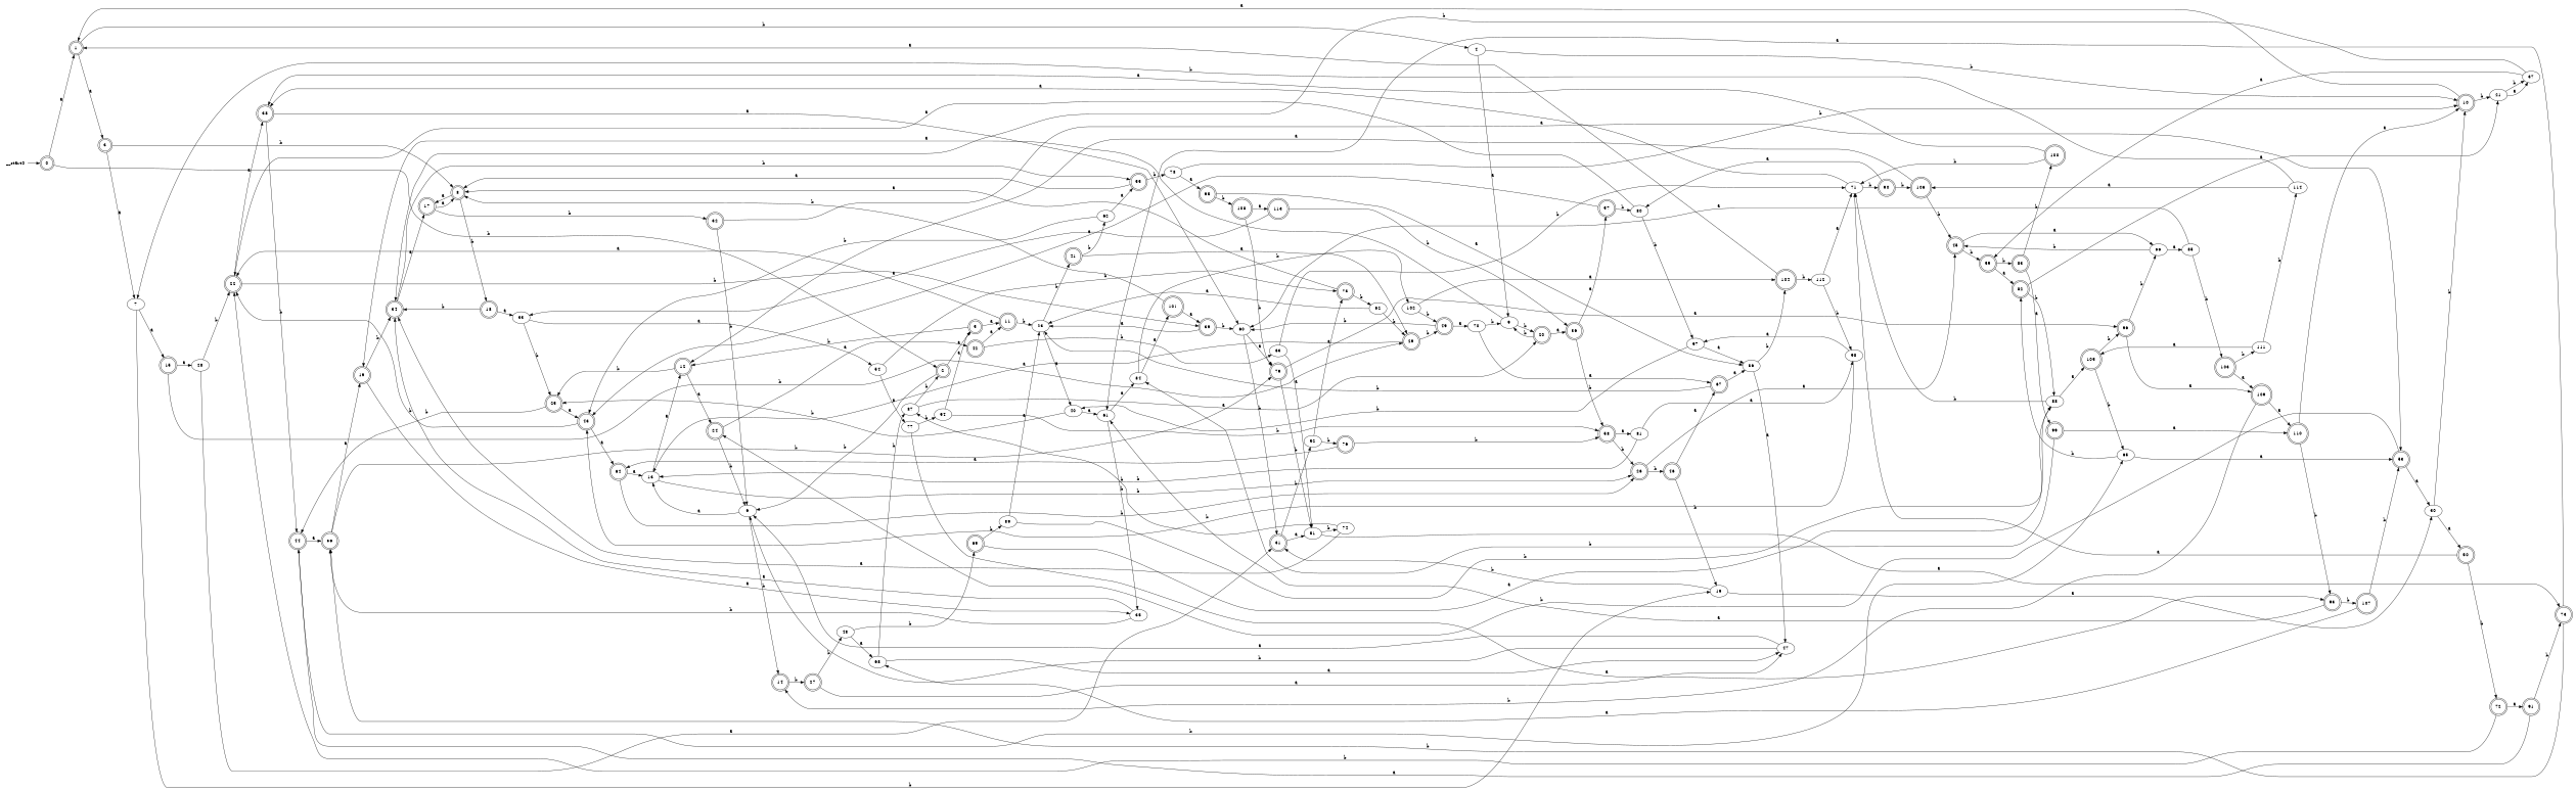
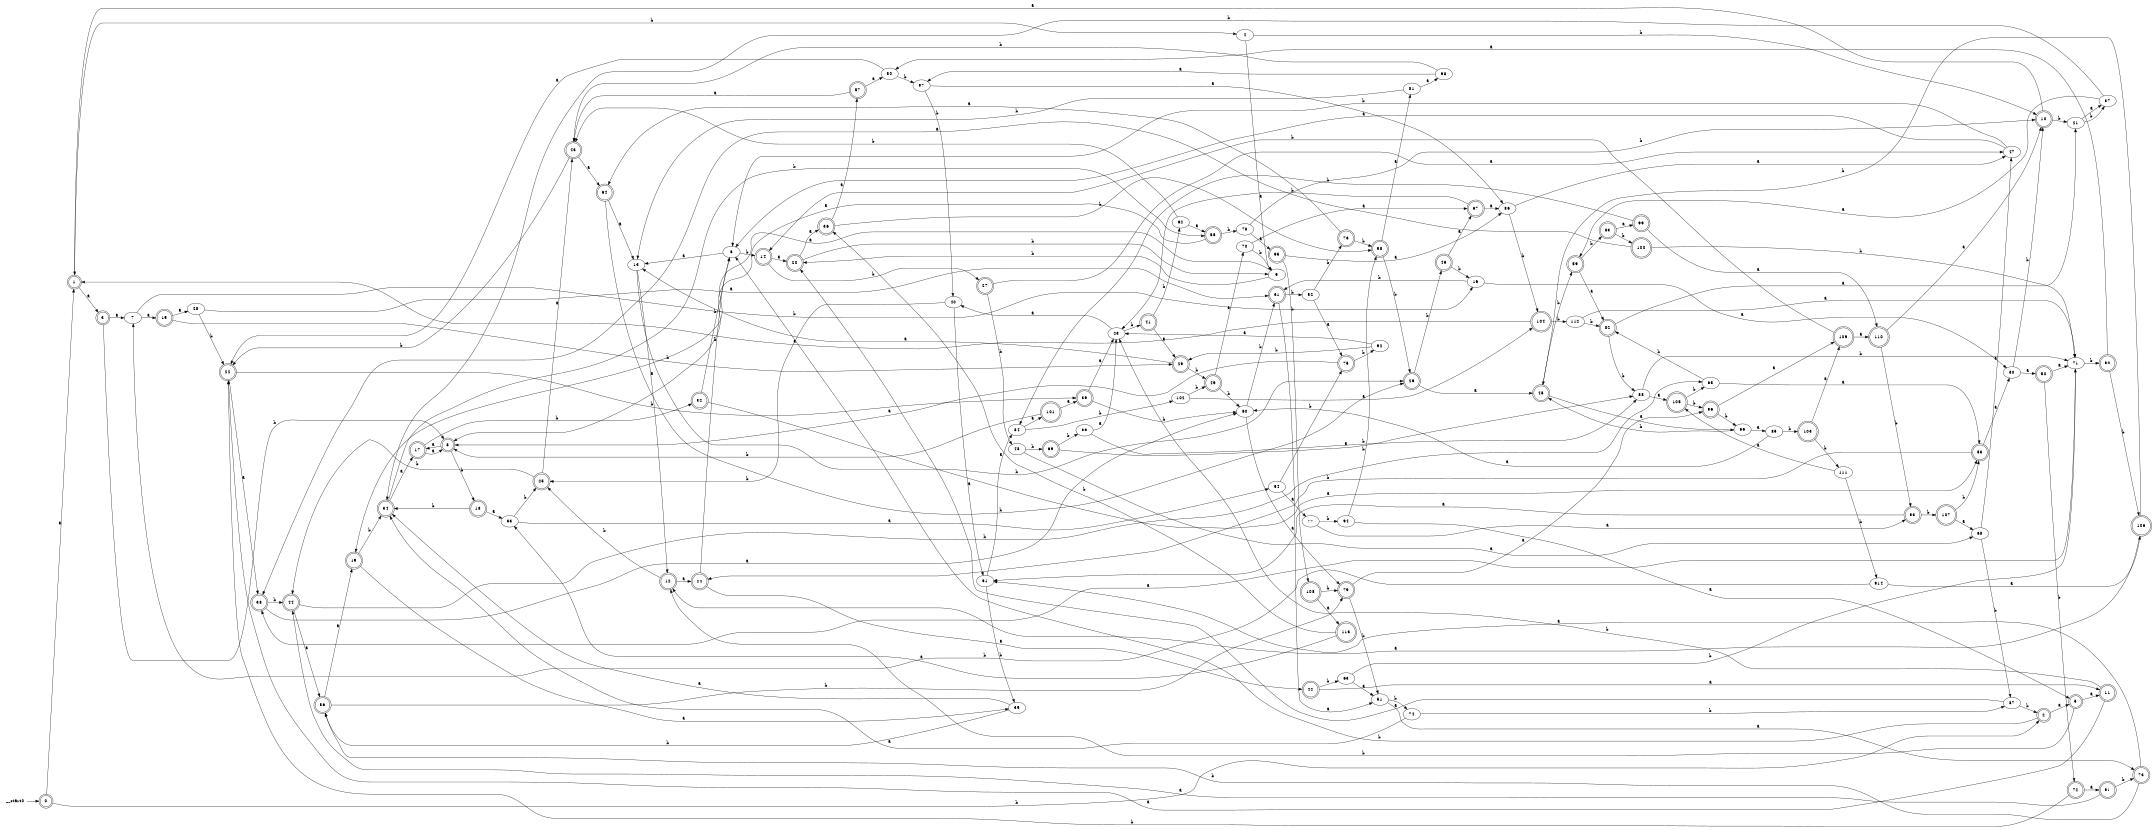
  digraph {
    rankdir=LR
    node [shape=doublecircle]
    __start0 [shape=none]
    0
    1
    2
    3
    4 [shape=""]
    5
    6 [shape=""]
    7 [shape=""]
    8
    9 [shape=""]
    10
    11
    12
    13 [shape=""]
    14
    15
    16 [shape=""]
    17
    18
    19
    20
    21 [shape=""]
    22
    23 [shape=""]
    24
    25
    26
    27
    28 [shape=""]
    29
    30 [shape=""]
    31
    32
    33 [shape=""]
    34
    35 [shape=""]
    36
    37 [shape=""]
    38
    39
    40 [shape=""]
    41
    42
    43
    44
    45
    46
    47 [shape=""]
    48 [shape=""]
    49
    50
    51 [shape=""]
    52 [shape=""]
    53
    54 [shape=""]
    55
    56
    57
    58
    59
    60 [shape=""]
    61 [shape=""]
    62 [shape=""]
    63 [shape=""]
    64
    65 [shape=""]
    66 [shape=""]
    67
    68 [shape=""]
    69
    70 [shape=""]
    71 [shape=""]
    72
    73
    74 [shape=""]
    75
    76
    77 [shape=""]
    78 [shape=""]
    79
    80 [shape=""]
    81 [shape=""]
    82
    83
    84 [shape=""]
    85 [shape=""]
    86 [shape=""]
    87 [shape=""]
    88 [shape=""]
    89 [shape=""]
    90
    91
    92 [shape=""]
    93
    94 [shape=""]
    95
    96
    97 [shape=""]
    98 [shape=""]
    99
    100
    101
    102 [shape=""]
    103
    104
    105
    106
    107
    108
    109
    110
    111 [shape=""]
    112 [shape=""]
    113
-   114 [shape=""]
+   114 [label=914 shape=""]
    __start0 -> 0
    0 -> 1 [label=a]
    0 -> 2 [label=b]
    1 -> 3 [label=a]
    1 -> 4 [label=b]
    2 -> 5 [label=a]
    2 -> 6 [label=b]
    3 -> 7 [label=a]
    3 -> 8 [label=b]
    4 -> 9 [label=a]
    4 -> 10 [label=b]
    5 -> 11 [label=a]
    5 -> 12 [label=b]
    6 -> 13 [label=a]
    6 -> 14 [label=b]
    7 -> 15 [label=a]
    7 -> 16 [label=b]
    8 -> 17 [label=a]
    8 -> 18 [label=b]
    9 -> 19 [label=a]
    9 -> 20 [label=b]
    10 -> 1 [label=a]
    10 -> 21 [label=b]
    11 -> 22 [label=a]
    11 -> 23 [label=b]
    12 -> 24 [label=a]
    12 -> 25 [label=b]
    13 -> 12 [label=a]
    13 -> 26 [label=b]
+   14 -> 20 [label=a]
    14 -> 27 [label=b]
    15 -> 28 [label=a]
    15 -> 29 [label=b]
    16 -> 30 [label=a]
    16 -> 31 [label=b]
    17 -> 8 [label=a]
    17 -> 32 [label=b]
    18 -> 33 [label=a]
    18 -> 34 [label=b]
    19 -> 34 [label=b]
    19 -> 35 [label=a]
    20 -> 9 [label=b]
    20 -> 36 [label=a]
    21 -> 37 [label=a]
    21 -> 37 [label=b]
    22 -> 38 [label=a]
    22 -> 39 [label=b]
    23 -> 40 [label=a]
    23 -> 41 [label=b]
    24 -> 6 [label=b]
    24 -> 42 [label=a]
    25 -> 43 [label=a]
    25 -> 44 [label=b]
    26 -> 45 [label=a]
    26 -> 46 [label=b]
    27 -> 47 [label=a]
    27 -> 48 [label=b]
    28 -> 22 [label=b]
    28 -> 31 [label=a]
    29 -> 13 [label=a]
    29 -> 49 [label=b]
    30 -> 10 [label=b]
    30 -> 50 [label=a]
    31 -> 51 [label=a]
    31 -> 52 [label=b]
    32 -> 6 [label=b]
    32 -> 53 [label=a]
    33 -> 25 [label=b]
    33 -> 54 [label=a]
    34 -> 17 [label=a]
    34 -> 55 [label=b]
    35 -> 34 [label=a]
    35 -> 56 [label=b]
    36 -> 57 [label=a]
    36 -> 58 [label=b]
    37 -> 34 [label=b]
    37 -> 59 [label=a]
    38 -> 44 [label=b]
    38 -> 60 [label=a]
    39 -> 23 [label=a]
    39 -> 60 [label=b]
    40 -> 25 [label=b]
    40 -> 61 [label=a]
    41 -> 29 [label=a]
    41 -> 62 [label=b]
    42 -> 11 [label=a]
    42 -> 63 [label=b]
    43 -> 22 [label=b]
    43 -> 64 [label=a]
    44 -> 56 [label=a]
    44 -> 65 [label=b]
    45 -> 59 [label=b]
    45 -> 66 [label=a]
    46 -> 16 [label=b]
    46 -> 67 [label=a]
    47 -> 6 [label=a]
    47 -> 6 [label=b]
    48 -> 68 [label=a]
    48 -> 69 [label=b]
    49 -> 60 [label=b]
    49 -> 70 [label=a]
    50 -> 71 [label=a]
    50 -> 72 [label=b]
    51 -> 73 [label=a]
    51 -> 74 [label=b]
    52 -> 75 [label=a]
    52 -> 76 [label=b]
    53 -> 24 [label=b]
    53 -> 30 [label=a]
    54 -> 75 [label=b]
    54 -> 77 [label=a]
    55 -> 8 [label=a]
    55 -> 78 [label=b]
    56 -> 19 [label=a]
    56 -> 79 [label=b]
    57 -> 43 [label=a]
-   57 -> 80 [label=b]
+   57 -> 80 [label=a]
    58 -> 26 [label=b]
    58 -> 81 [label=a]
    59 -> 82 [label=a]
    59 -> 83 [label=b]
    60 -> 31 [label=b]
    60 -> 79 [label=a]
    61 -> 35 [label=b]
    61 -> 84 [label=a]
    62 -> 43 [label=b]
    62 -> 55 [label=a]
    63 -> 51 [label=a]
    63 -> 71 [label=b]
    64 -> 13 [label=a]
    64 -> 26 [label=b]
    65 -> 53 [label=a]
    65 -> 82 [label=b]
    66 -> 45 [label=b]
    66 -> 85 [label=a]
    67 -> 23 [label=b]
    67 -> 86 [label=a]
    68 -> 47 [label=a]
    68 -> 87 [label=b]
    69 -> 88 [label=a]
    69 -> 89 [label=b]
    70 -> 9 [label=b]
    70 -> 67 [label=a]
    71 -> 38 [label=a]
    71 -> 90 [label=b]
    72 -> 22 [label=b]
    72 -> 91 [label=a]
    73 -> 56 [label=b]
    73 -> 61 [label=a]
    74 -> 34 [label=a]
    74 -> 87 [label=b]
    75 -> 8 [label=a]
    75 -> 92 [label=b]
    76 -> 58 [label=b]
    76 -> 64 [label=a]
    77 -> 93 [label=a]
    77 -> 94 [label=b]
    78 -> 10 [label=b]
    78 -> 95 [label=a]
    79 -> 51 [label=b]
    79 -> 96 [label=a]
    80 -> 22 [label=a]
    80 -> 97 [label=b]
    81 -> 13 [label=b]
    81 -> 98 [label=a]
    82 -> 21 [label=a]
    82 -> 88 [label=b]
    83 -> 99 [label=a]
    83 -> 100 [label=b]
    84 -> 101 [label=a]
    84 -> 102 [label=b]
    85 -> 60 [label=a]
    85 -> 103 [label=b]
    86 -> 47 [label=a]
    86 -> 104 [label=b]
    87 -> 2 [label=b]
    87 -> 20 [label=a]
    88 -> 71 [label=b]
    88 -> 105 [label=a]
    89 -> 23 [label=a]
    89 -> 88 [label=b]
    90 -> 80 [label=a]
    90 -> 106 [label=b]
    91 -> 44 [label=a]
    91 -> 73 [label=b]
    92 -> 23 [label=a]
    92 -> 29 [label=b]
    93 -> 61 [label=a]
    93 -> 107 [label=b]
    94 -> 5 [label=a]
    94 -> 58 [label=b]
    95 -> 86 [label=a]
    95 -> 108 [label=b]
    96 -> 66 [label=b]
    96 -> 109 [label=a]
    97 -> 40 [label=b]
    97 -> 86 [label=a]
    98 -> 43 [label=b]
    98 -> 97 [label=a]
    99 -> 84 [label=b]
    99 -> 110 [label=a]
    100 -> 38 [label=a]
    100 -> 71 [label=b]
    101 -> 8 [label=b]
    101 -> 39 [label=a]
    102 -> 49 [label=b]
    102 -> 104 [label=a]
    103 -> 109 [label=a]
    103 -> 111 [label=b]
    104 -> 1 [label=a]
    104 -> 112 [label=b]
    105 -> 65 [label=b]
    105 -> 96 [label=b]
    106 -> 12 [label=a]
    106 -> 45 [label=b]
    107 -> 53 [label=b]
    107 -> 68 [label=a]
    108 -> 79 [label=b]
    108 -> 113 [label=a]
    109 -> 14 [label=b]
    109 -> 110 [label=a]
    110 -> 10 [label=a]
    110 -> 93 [label=b]
    111 -> 105 [label=a]
    111 -> 114 [label=b]
    112 -> 71 [label=a]
-   112 -> 98 [label=b]
+   112 -> 82 [label=b]
    113 -> 33 [label=a]
    113 -> 36 [label=b]
    114 -> 7 [label=b]
    114 -> 106 [label=a]
  }
